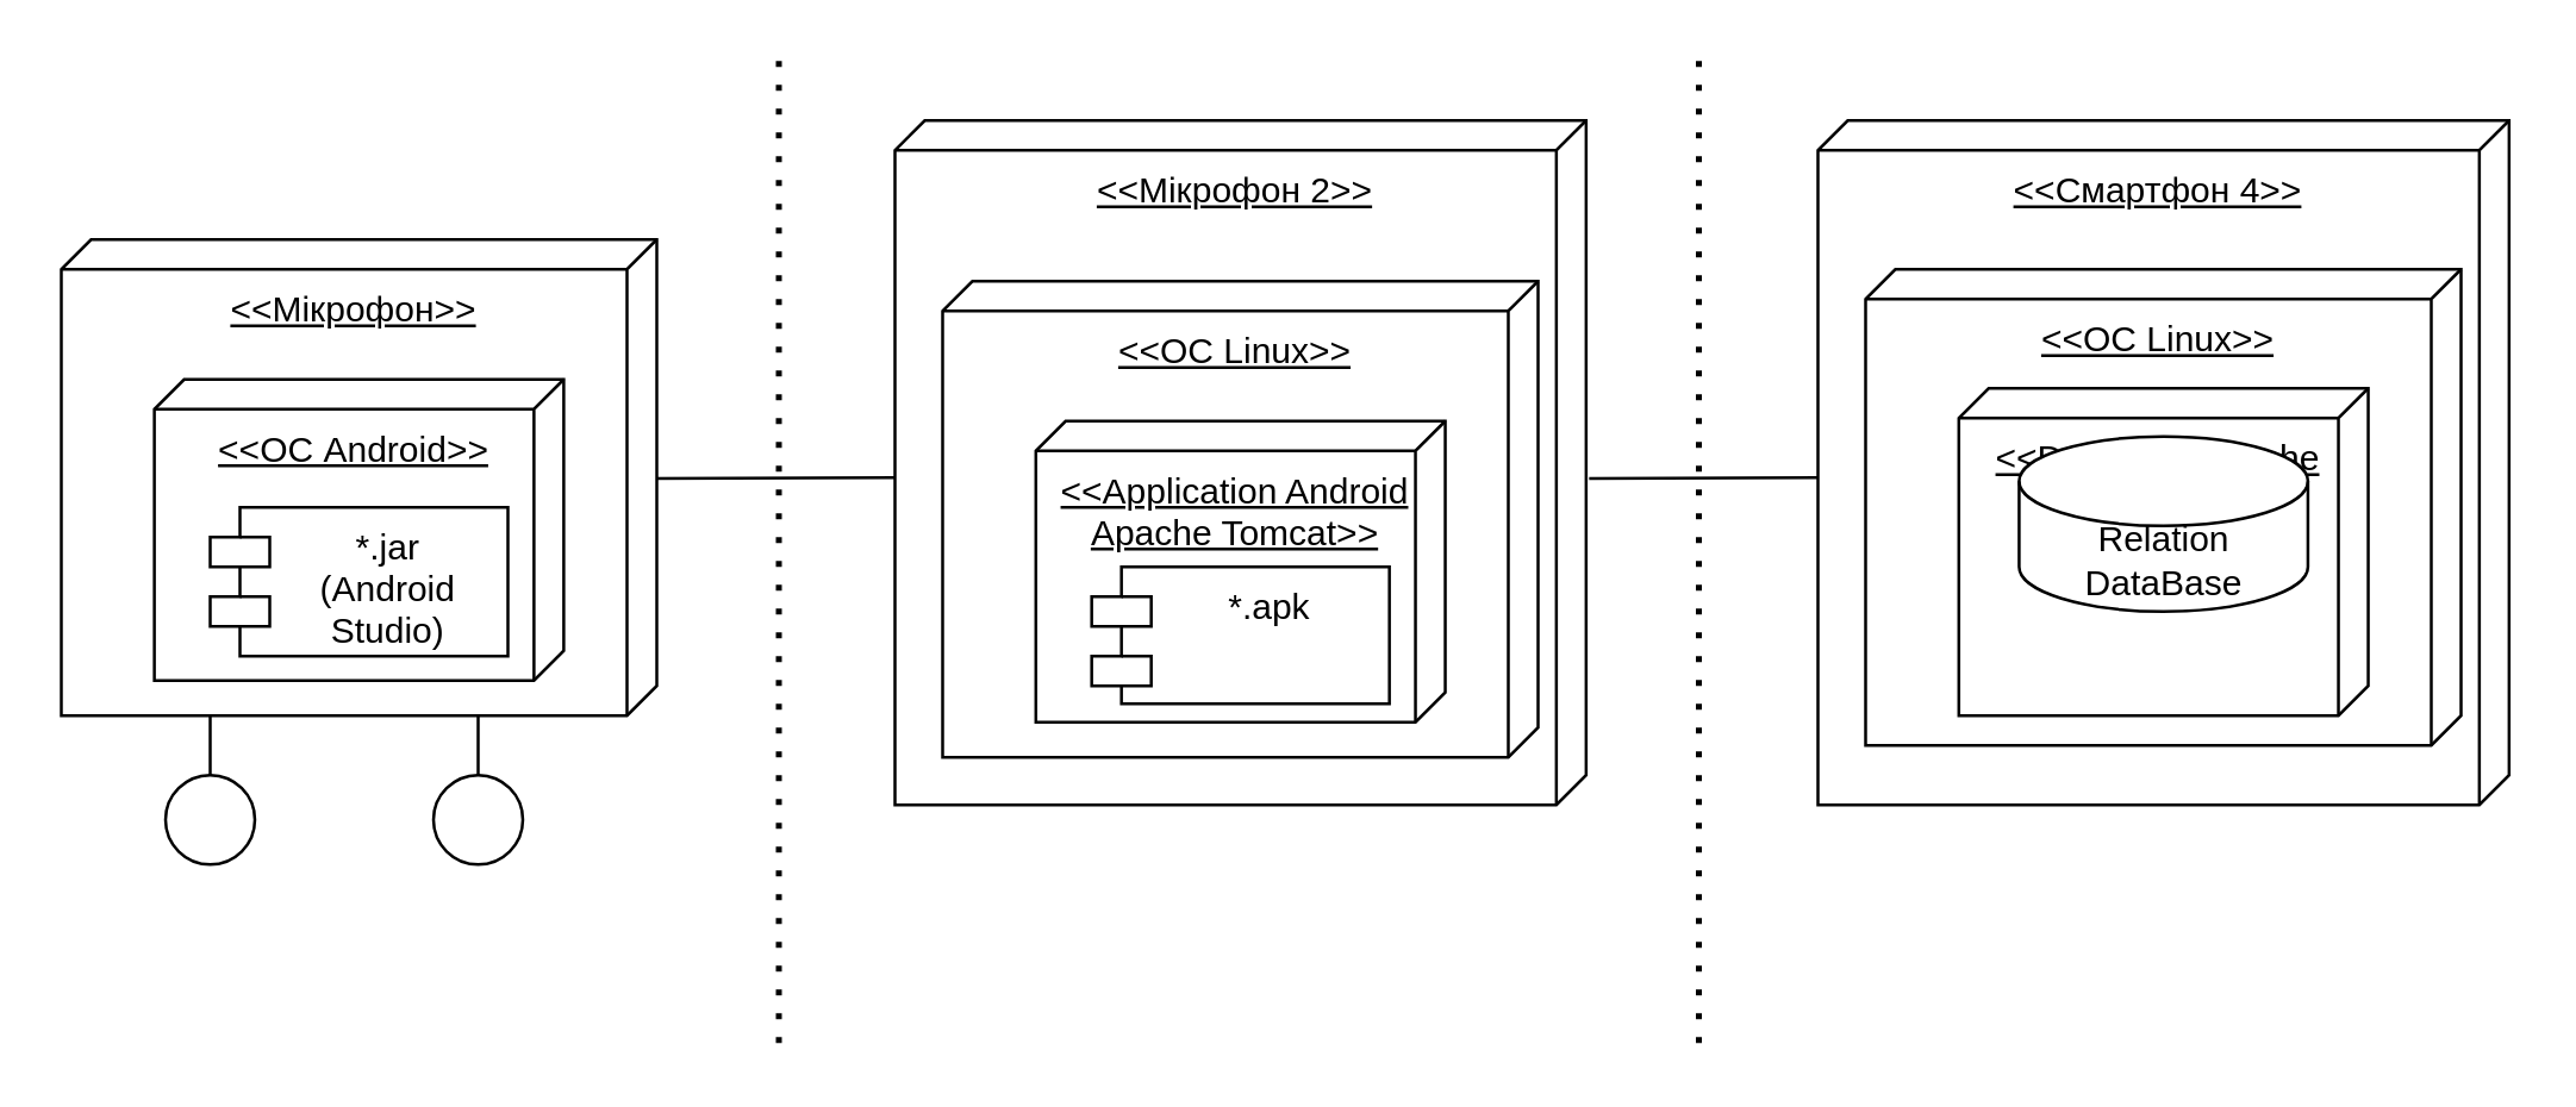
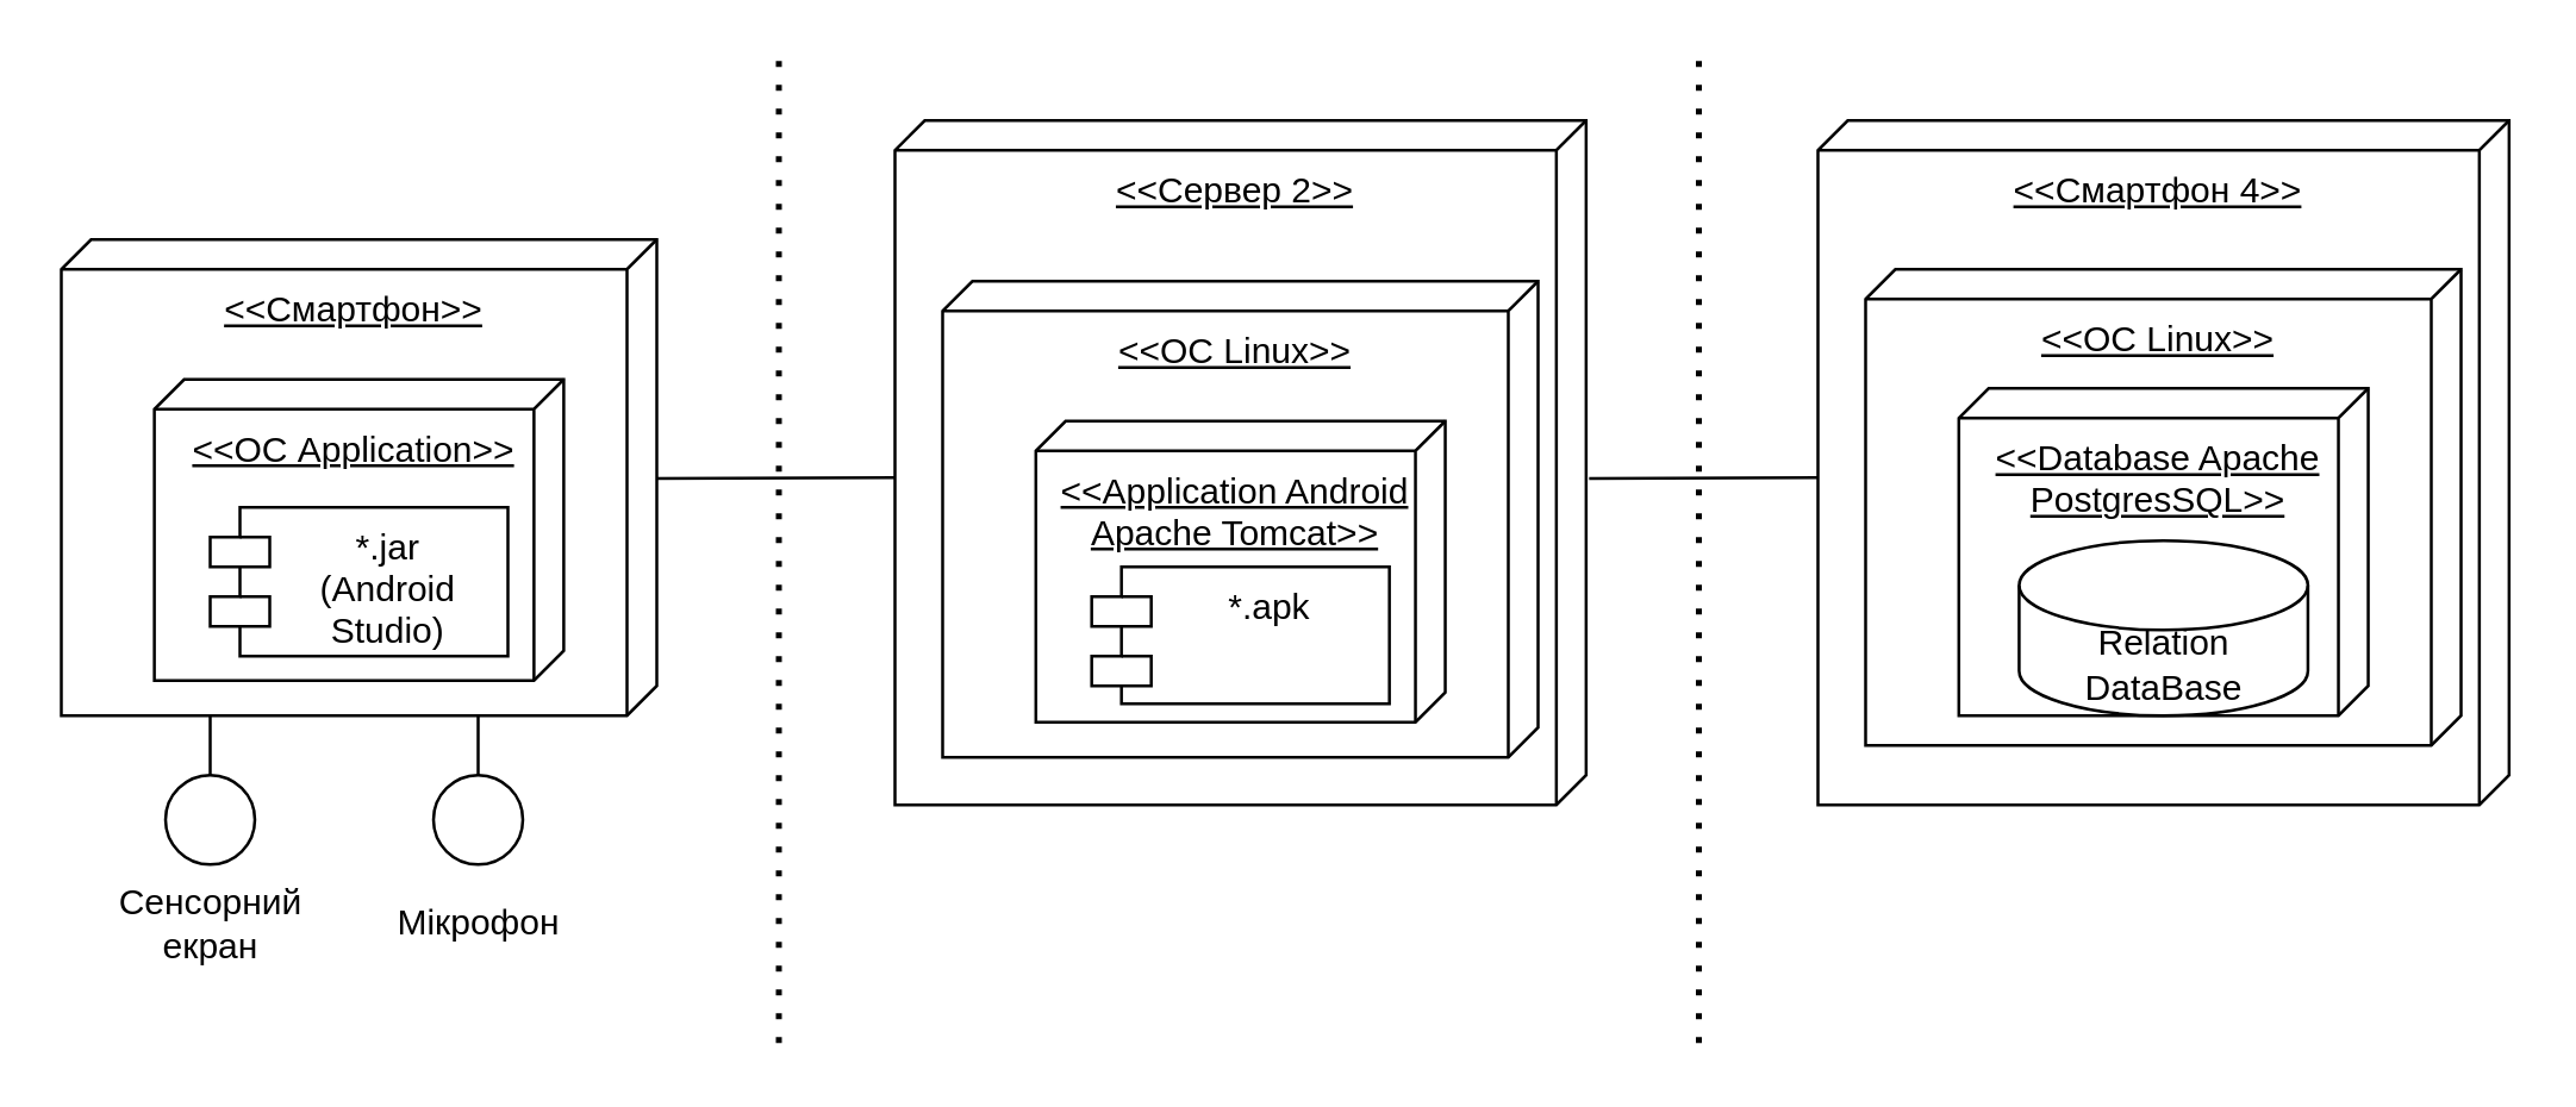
  <mxCell id="0" />
  <mxCell id="1" parent="0" />
- <mxCell id="2" value="&lt;u&gt;&amp;lt;&amp;lt;Мікрофон 2&amp;gt;&amp;gt;&lt;/u&gt;" style="verticalAlign=top;align=center;shape=cube;size=10;direction=south;fontStyle=0;html=1;boundedLbl=1;spacingLeft=5;" parent="1" vertex="1"><mxGeometry x="300" y="40" width="232.14" height="230" as="geometry" /></mxCell>
+ <mxCell id="2" value="&lt;u&gt;&amp;lt;&amp;lt;Сервер 2&amp;gt;&amp;gt;&lt;/u&gt;" style="verticalAlign=top;align=center;shape=cube;size=10;direction=south;fontStyle=0;html=1;boundedLbl=1;spacingLeft=5;" parent="1" vertex="1"><mxGeometry x="300" y="40" width="232.14" height="230" as="geometry" /></mxCell>
  <mxCell id="3" value="&lt;u&gt;&amp;lt;&amp;lt;ОС Linux&amp;gt;&amp;gt;&lt;/u&gt;" style="verticalAlign=top;align=center;shape=cube;size=10;direction=south;html=1;boundedLbl=1;spacingLeft=5;" parent="2" vertex="1"><mxGeometry width="200" height="160" relative="1" as="geometry"><mxPoint x="16" y="54" as="offset" /></mxGeometry></mxCell>
  <mxCell id="4" value="&lt;u&gt;&amp;lt;&amp;lt;Application Android&lt;br&gt;Apache Tomcat&amp;gt;&amp;gt;&lt;/u&gt;" style="verticalAlign=top;align=center;shape=cube;size=10;direction=south;html=1;boundedLbl=1;spacingLeft=5;" parent="2" vertex="1"><mxGeometry x="47.32" y="101" width="137.5" height="101.2" as="geometry" /></mxCell>
  <mxCell id="5" value="*.apk" style="shape=module;align=left;spacingLeft=20;align=center;verticalAlign=top;" parent="2" vertex="1"><mxGeometry x="66.07" y="150" width="100" height="46" as="geometry" /></mxCell>
  <mxCell id="6" value="" style="endArrow=none;dashed=1;html=1;dashPattern=1 3;strokeWidth=2;rounded=0;" parent="1" edge="1"><mxGeometry width="50" height="50" relative="1" as="geometry"><mxPoint x="261" y="350" as="sourcePoint" /><mxPoint x="261" y="20" as="targetPoint" /></mxGeometry></mxCell>
  <mxCell id="7" value="" style="endArrow=none;html=1;rounded=0;entryX=0.523;entryY=0.002;entryDx=0;entryDy=0;entryPerimeter=0;exitX=0;exitY=0;exitDx=120;exitDy=232.14;exitPerimeter=0;" parent="1" source="2" edge="1"><mxGeometry width="50" height="50" relative="1" as="geometry"><mxPoint x="150" y="240" as="sourcePoint" /><mxPoint x="217.676" y="160.29" as="targetPoint" /></mxGeometry></mxCell>
  <mxCell id="8" value="&lt;u&gt;&amp;lt;&amp;lt;Смартфон 4&amp;gt;&amp;gt;&lt;/u&gt;" style="verticalAlign=top;align=center;shape=cube;size=10;direction=south;fontStyle=0;html=1;boundedLbl=1;spacingLeft=5;" parent="1" vertex="1"><mxGeometry x="610" y="40" width="232.14" height="230" as="geometry" /></mxCell>
  <mxCell id="9" value="&lt;u&gt;&amp;lt;&amp;lt;ОС Linux&amp;gt;&amp;gt;&lt;/u&gt;" style="verticalAlign=top;align=center;shape=cube;size=10;direction=south;html=1;boundedLbl=1;spacingLeft=5;" parent="8" vertex="1"><mxGeometry width="200" height="160" relative="1" as="geometry"><mxPoint x="16" y="50" as="offset" /></mxGeometry></mxCell>
  <mxCell id="10" value="&lt;u&gt;&amp;lt;&amp;lt;Database Apache&lt;br&gt;PostgresSQL&amp;gt;&amp;gt;&lt;/u&gt;" style="verticalAlign=top;align=center;shape=cube;size=10;direction=south;html=1;boundedLbl=1;spacingLeft=5;" parent="8" vertex="1"><mxGeometry x="47.32" y="90" width="137.5" height="110" as="geometry" /></mxCell>
- <mxCell id="11" value="Relation DataBase" style="shape=cylinder3;whiteSpace=wrap;html=1;boundedLbl=1;backgroundOutline=1;size=15;" parent="8" vertex="1"><mxGeometry x="67.57" y="106.2" width="97" height="58.8" as="geometry" /></mxCell>
+ <mxCell id="11" value="Relation DataBase" style="shape=cylinder3;whiteSpace=wrap;html=1;boundedLbl=1;backgroundOutline=1;size=15;" parent="8" vertex="1"><mxGeometry x="67.57" y="141.2" width="97" height="58.8" as="geometry" /></mxCell>
  <mxCell id="12" value="" style="endArrow=none;dashed=1;html=1;dashPattern=1 3;strokeWidth=2;rounded=0;" parent="1" edge="1"><mxGeometry width="50" height="50" relative="1" as="geometry"><mxPoint x="570" y="350" as="sourcePoint" /><mxPoint x="570" y="20" as="targetPoint" /></mxGeometry></mxCell>
  <mxCell id="13" value="" style="endArrow=none;html=1;rounded=0;entryX=0.523;entryY=0.002;entryDx=0;entryDy=0;entryPerimeter=0;" parent="1" edge="1"><mxGeometry width="50" height="50" relative="1" as="geometry"><mxPoint x="610" y="160" as="sourcePoint" /><mxPoint x="533.136" y="160.29" as="targetPoint" /></mxGeometry></mxCell>
  <mxCell id="14" value="" style="group" connectable="0" vertex="1" parent="1"><mxGeometry x="30" y="240" width="80" height="90" as="geometry" /></mxCell>
  <mxCell id="15" value="" style="group" connectable="0" vertex="1" parent="14"><mxGeometry x="25" width="30" height="50" as="geometry" /></mxCell>
  <mxCell id="16" value="" style="ellipse;fillColor=#ffffff;strokeColor=#000000;" vertex="1" parent="15"><mxGeometry y="20" width="30" height="30" as="geometry" /></mxCell>
  <mxCell id="17" value="" style="endArrow=none;html=1;rounded=0;entryX=0.5;entryY=0;entryDx=0;entryDy=0;" edge="1" parent="15" target="16"><mxGeometry width="50" height="50" relative="1" as="geometry"><mxPoint x="15" as="sourcePoint" /><mxPoint x="180" y="-90" as="targetPoint" /></mxGeometry></mxCell>
+ <mxCell id="18" value="Сенсорний&lt;br&gt;екран" style="text;html=1;align=center;verticalAlign=middle;resizable=0;points=[];autosize=1;strokeColor=none;fillColor=none;" vertex="1" parent="14"><mxGeometry y="50" width="80" height="40" as="geometry" /></mxCell>
  <mxCell id="19" value="" style="group" connectable="0" vertex="1" parent="1"><mxGeometry x="120" y="240" width="85" height="90" as="geometry" /></mxCell>
  <mxCell id="20" value="" style="group" connectable="0" vertex="1" parent="19"><mxGeometry x="25" width="30" height="50" as="geometry" /></mxCell>
  <mxCell id="21" value="" style="ellipse;fillColor=#ffffff;strokeColor=#000000;" vertex="1" parent="20"><mxGeometry y="20" width="30" height="30" as="geometry" /></mxCell>
  <mxCell id="22" value="" style="endArrow=none;html=1;rounded=0;entryX=0.5;entryY=0;entryDx=0;entryDy=0;" edge="1" parent="20" target="21"><mxGeometry width="50" height="50" relative="1" as="geometry"><mxPoint x="15" as="sourcePoint" /><mxPoint x="180" y="-90" as="targetPoint" /></mxGeometry></mxCell>
- <mxCell id="24" value="&lt;u&gt;&amp;lt;&amp;lt;Мікрофон&amp;gt;&amp;gt;&lt;/u&gt;" style="verticalAlign=top;align=center;shape=cube;size=10;direction=south;html=1;boundedLbl=1;spacingLeft=5;" vertex="1" parent="1"><mxGeometry x="20" y="80" width="200" height="160" as="geometry" /></mxCell>
- <mxCell id="25" value="&lt;u&gt;&amp;lt;&amp;lt;ОС Android&amp;gt;&amp;gt;&lt;/u&gt;" style="verticalAlign=top;align=center;shape=cube;size=10;direction=south;html=1;boundedLbl=1;spacingLeft=5;" vertex="1" parent="1"><mxGeometry x="51.25" y="127" width="137.5" height="101.2" as="geometry" /></mxCell>
+ <mxCell id="23" value="Мікрофон" style="text;html=1;align=center;verticalAlign=middle;resizable=0;points=[];autosize=1;strokeColor=none;fillColor=none;" vertex="1" parent="19"><mxGeometry y="55" width="80" height="30" as="geometry" /></mxCell>
+ <mxCell id="24" value="&lt;u&gt;&amp;lt;&amp;lt;Смартфон&amp;gt;&amp;gt;&lt;/u&gt;" style="verticalAlign=top;align=center;shape=cube;size=10;direction=south;html=1;boundedLbl=1;spacingLeft=5;" vertex="1" parent="1"><mxGeometry x="20" y="80" width="200" height="160" as="geometry" /></mxCell>
+ <mxCell id="25" value="&lt;u&gt;&amp;lt;&amp;lt;ОС Application&amp;gt;&amp;gt;&lt;/u&gt;" style="verticalAlign=top;align=center;shape=cube;size=10;direction=south;html=1;boundedLbl=1;spacingLeft=5;" vertex="1" parent="1"><mxGeometry x="51.25" y="127" width="137.5" height="101.2" as="geometry" /></mxCell>
  <mxCell id="26" value="*.jar&#10;(Android&#10;Studio)" style="shape=module;align=left;spacingLeft=20;align=center;verticalAlign=top;" vertex="1" parent="1"><mxGeometry x="70" y="170" width="100" height="50" as="geometry" /></mxCell>
